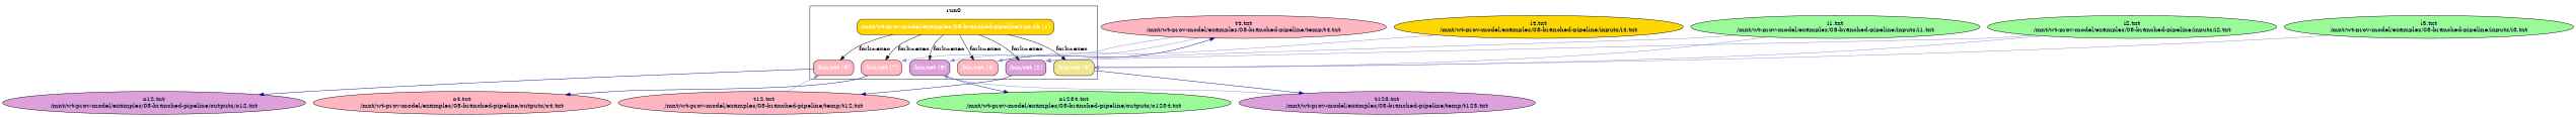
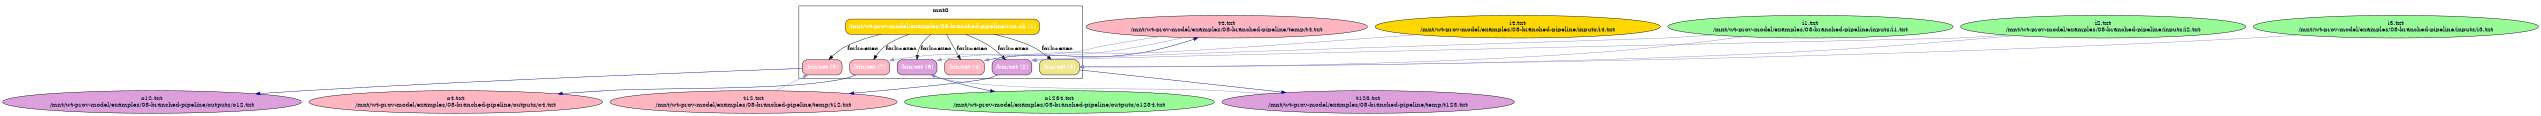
  digraph {
    rankdir=TB
    fontname="DejaVu Serif"
    node [fillcolor=lightpink fontcolor="#131C39" shape=ellipse style="filled,rounded" fontname="DejaVu Serif"]
    edge [fontname="DejaVu Serif" color="#8888CC"]
    n1 [fillcolor=gold fontcolor=white label="/mnt/wt-prov-model/examples/08-branched-pipeline/run.sh (1)" shape=box]
    n2 [fillcolor=plum fontcolor=white label="/bin/cat (2)" shape=box]
    n3 [fillcolor=khaki fontcolor=white label="/bin/cat (3)" shape=box]
    n4 [fontcolor=white label="/bin/cat (4)" shape=box]
    n5 [fontcolor=white label="/bin/cat (5)" shape=box]
    n6 [fillcolor=plum fontcolor=white label="/bin/cat (6)" shape=box]
    n7 [fontcolor=white label="/bin/cat (7)" shape=box]
    n8 [label="t12.txt\n/mnt/wt-prov-model/examples/08-branched-pipeline/temp/t12.txt"]
    n9 [fillcolor=plum label="t123.txt\n/mnt/wt-prov-model/examples/08-branched-pipeline/temp/t123.txt"]
    n10 [label="t4.txt\n/mnt/wt-prov-model/examples/08-branched-pipeline/temp/t4.txt"]
    n11 [fillcolor=plum label="o12.txt\n/mnt/wt-prov-model/examples/08-branched-pipeline/outputs/o12.txt"]
    n12 [fillcolor=palegreen label="o1234.txt\n/mnt/wt-prov-model/examples/08-branched-pipeline/outputs/o1234.txt"]
    n13 [label="o4.txt\n/mnt/wt-prov-model/examples/08-branched-pipeline/outputs/o4.txt"]
    n14 [fillcolor=palegreen label="i1.txt\n/mnt/wt-prov-model/examples/08-branched-pipeline/inputs/i1.txt"]
    n15 [fillcolor=palegreen label="i2.txt\n/mnt/wt-prov-model/examples/08-branched-pipeline/inputs/i2.txt"]
    n16 [fillcolor=palegreen label="i3.txt\n/mnt/wt-prov-model/examples/08-branched-pipeline/inputs/i3.txt"]
    n17 [fillcolor=gold label="i4.txt\n/mnt/wt-prov-model/examples/08-branched-pipeline/inputs/i4.txt"]
    subgraph cluster_1 {
-     label=run0
+     label=mnt0
      n1
      n2
      n3
      n4
      n5
      n6
      n7
    }
    n1 -> n2 [label="fork+exec" color=""]
    n1 -> n3 [label="fork+exec" color=""]
    n1 -> n4 [label="fork+exec" color=""]
    n1 -> n5 [label="fork+exec" color=""]
    n1 -> n6 [label="fork+exec" color=""]
    n1 -> n7 [label="fork+exec" color=""]
    n2 -> n8 [color="#000088"]
    n3 -> n9 [color="#000088"]
    n4 -> n10 [color="#000088"]
    n5 -> n11 [color="#000088"]
    n6 -> n12 [color="#000088"]
    n7 -> n13 [color="#000088"]
    n8 -> n5
    n9 -> n6
    n10 -> n6
    n10 -> n7
    n14 -> n2
    n14 -> n3
    n15 -> n2
    n15 -> n3
    n16 -> n3
    n17 -> n4
  }
